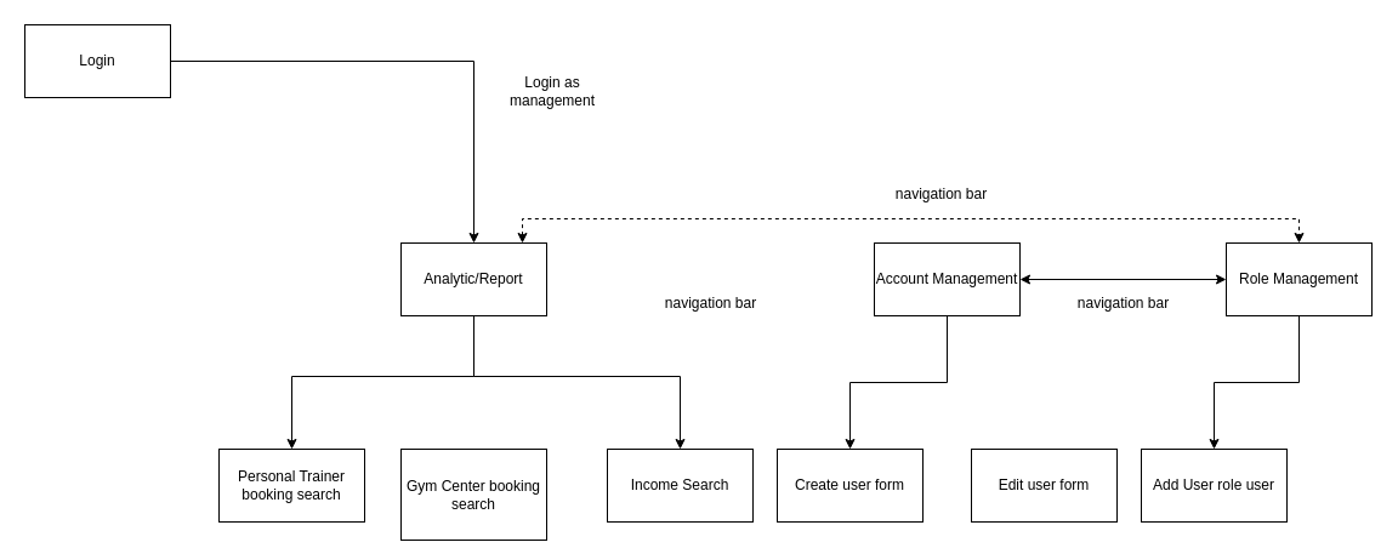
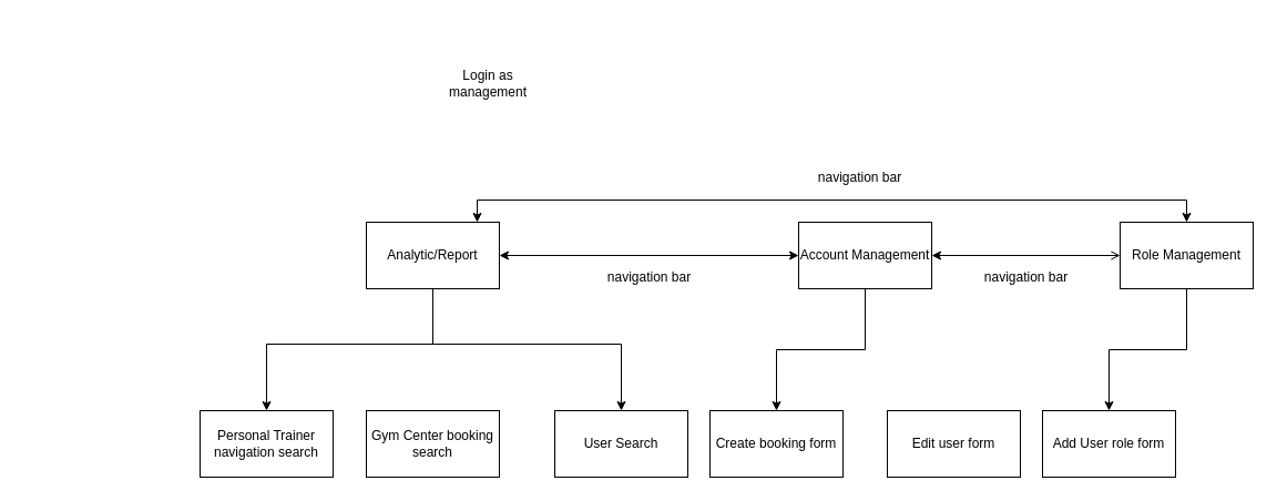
  <mxCell id="0" />
  <mxCell id="1" parent="0" />
- <mxCell id="2" style="edgeStyle=orthogonalEdgeStyle;rounded=0;orthogonalLoop=1;jettySize=auto;html=1;" parent="1" source="3" target="8" edge="1"><mxGeometry relative="1" as="geometry"><Array as="points"><mxPoint x="390" y="50" /></Array></mxGeometry></mxCell>
- <mxCell id="3" value="Login" style="rounded=0;whiteSpace=wrap;html=1;" parent="1" vertex="1"><mxGeometry x="20" y="20" width="120" height="60" as="geometry" /></mxCell>
  <mxCell id="4" style="edgeStyle=orthogonalEdgeStyle;rounded=0;orthogonalLoop=1;jettySize=auto;html=1;" parent="1" source="8" target="9" edge="1"><mxGeometry relative="1" as="geometry"><Array as="points"><mxPoint x="390" y="310" /><mxPoint x="240" y="310" /></Array></mxGeometry></mxCell>
  <mxCell id="5" style="edgeStyle=orthogonalEdgeStyle;rounded=0;orthogonalLoop=1;jettySize=auto;html=1;" parent="1" source="8" target="11" edge="1"><mxGeometry relative="1" as="geometry"><Array as="points"><mxPoint x="390" y="310" /><mxPoint x="560" y="310" /></Array></mxGeometry></mxCell>
- <mxCell id="7" style="edgeStyle=orthogonalEdgeStyle;rounded=0;orthogonalLoop=1;jettySize=auto;html=1;entryX=0.5;entryY=0;entryDx=0;entryDy=0;endArrow=classic;endFill=1;startArrow=classic;startFill=1;dashed=1;" parent="1" source="8" target="19" edge="1"><mxGeometry relative="1" as="geometry"><Array as="points"><mxPoint x="430" y="180" /><mxPoint x="1070" y="180" /></Array></mxGeometry></mxCell>
+ <mxCell id="6" style="rounded=0;orthogonalLoop=1;jettySize=auto;html=1;entryX=0;entryY=0.5;entryDx=0;entryDy=0;startArrow=classic;startFill=1;" parent="1" source="8" target="15" edge="1"><mxGeometry relative="1" as="geometry" /></mxCell>
+ <mxCell id="7" style="edgeStyle=orthogonalEdgeStyle;rounded=0;orthogonalLoop=1;jettySize=auto;html=1;entryX=0.5;entryY=0;entryDx=0;entryDy=0;endArrow=classic;endFill=1;startArrow=classic;startFill=1;" parent="1" source="8" target="19" edge="1"><mxGeometry relative="1" as="geometry"><Array as="points"><mxPoint x="430" y="180" /><mxPoint x="1070" y="180" /></Array></mxGeometry></mxCell>
  <mxCell id="8" value="Analytic/Report" style="rounded=0;whiteSpace=wrap;html=1;" parent="1" vertex="1"><mxGeometry x="330" y="200" width="120" height="60" as="geometry" /></mxCell>
- <mxCell id="9" value="Personal Trainer booking search" style="whiteSpace=wrap;html=1;" parent="1" vertex="1"><mxGeometry x="180" y="370" width="120" height="60" as="geometry" /></mxCell>
- <mxCell id="10" value="Gym Center booking search" style="whiteSpace=wrap;html=1;" parent="1" vertex="1"><mxGeometry x="330" y="370" width="120" height="75" as="geometry" /></mxCell>
- <mxCell id="11" value="Income Search" style="whiteSpace=wrap;html=1;" parent="1" vertex="1"><mxGeometry x="500" y="370" width="120" height="60" as="geometry" /></mxCell>
- <mxCell id="12" value="Login as management" style="text;html=1;strokeColor=none;fillColor=none;align=center;verticalAlign=middle;whiteSpace=wrap;rounded=0;" parent="1" vertex="1"><mxGeometry x="425" y="60" width="60" height="30" as="geometry" /></mxCell>
+ <mxCell id="9" value="Personal Trainer navigation search" style="whiteSpace=wrap;html=1;" parent="1" vertex="1"><mxGeometry x="180" y="370" width="120" height="60" as="geometry" /></mxCell>
+ <mxCell id="10" value="Gym Center booking search" style="whiteSpace=wrap;html=1;" parent="1" vertex="1"><mxGeometry x="330" y="370" width="120" height="60" as="geometry" /></mxCell>
+ <mxCell id="11" value="User Search" style="whiteSpace=wrap;html=1;" parent="1" vertex="1"><mxGeometry x="500" y="370" width="120" height="60" as="geometry" /></mxCell>
+ <mxCell id="12" value="Login as management" style="text;html=1;strokeColor=none;fillColor=none;align=center;verticalAlign=middle;whiteSpace=wrap;rounded=0;" parent="1" vertex="1"><mxGeometry x="410" y="60" width="60" height="30" as="geometry" /></mxCell>
  <mxCell id="13" style="edgeStyle=orthogonalEdgeStyle;rounded=0;orthogonalLoop=1;jettySize=auto;html=1;" parent="1" source="15" target="16" edge="1"><mxGeometry relative="1" as="geometry" /></mxCell>
- <mxCell id="14" style="edgeStyle=none;rounded=0;orthogonalLoop=1;jettySize=auto;html=1;entryX=0;entryY=0.5;entryDx=0;entryDy=0;startArrow=classic;startFill=1;endArrow=classic;endFill=1;" parent="1" source="15" target="19" edge="1"><mxGeometry relative="1" as="geometry" /></mxCell>
+ <mxCell id="14" style="edgeStyle=none;rounded=0;orthogonalLoop=1;jettySize=auto;html=1;entryX=0;entryY=0.5;entryDx=0;entryDy=0;startArrow=classic;startFill=1;endArrow=open;endFill=1;" parent="1" source="15" target="19" edge="1"><mxGeometry relative="1" as="geometry" /></mxCell>
  <mxCell id="15" value="Account Management" style="whiteSpace=wrap;html=1;" parent="1" vertex="1"><mxGeometry x="720" y="200" width="120" height="60" as="geometry" /></mxCell>
- <mxCell id="16" value="Create user form" style="whiteSpace=wrap;html=1;" parent="1" vertex="1"><mxGeometry x="640" y="370" width="120" height="60" as="geometry" /></mxCell>
+ <mxCell id="16" value="Create booking form" style="whiteSpace=wrap;html=1;" parent="1" vertex="1"><mxGeometry x="640" y="370" width="120" height="60" as="geometry" /></mxCell>
  <mxCell id="17" value="Edit user form" style="whiteSpace=wrap;html=1;" parent="1" vertex="1"><mxGeometry x="800" y="370" width="120" height="60" as="geometry" /></mxCell>
  <mxCell id="18" style="edgeStyle=orthogonalEdgeStyle;rounded=0;orthogonalLoop=1;jettySize=auto;html=1;entryX=0.5;entryY=0;entryDx=0;entryDy=0;" parent="1" source="19" target="20" edge="1"><mxGeometry relative="1" as="geometry" /></mxCell>
  <mxCell id="19" value="Role Management" style="whiteSpace=wrap;html=1;" parent="1" vertex="1"><mxGeometry x="1010" y="200" width="120" height="60" as="geometry" /></mxCell>
- <mxCell id="20" value="Add User role user" style="whiteSpace=wrap;html=1;" parent="1" vertex="1"><mxGeometry x="940" y="370" width="120" height="60" as="geometry" /></mxCell>
+ <mxCell id="20" value="Add User role form" style="whiteSpace=wrap;html=1;" parent="1" vertex="1"><mxGeometry x="940" y="370" width="120" height="60" as="geometry" /></mxCell>
  <mxCell id="21" value="navigation bar" style="text;html=1;align=center;verticalAlign=middle;resizable=0;points=[];autosize=1;strokeColor=none;fillColor=none;" parent="1" vertex="1"><mxGeometry x="540" y="240" width="90" height="20" as="geometry" /></mxCell>
  <mxCell id="22" value="navigation bar" style="text;html=1;align=center;verticalAlign=middle;resizable=0;points=[];autosize=1;strokeColor=none;fillColor=none;" parent="1" vertex="1"><mxGeometry x="730" y="150" width="90" height="20" as="geometry" /></mxCell>
  <mxCell id="23" value="navigation bar" style="text;html=1;align=center;verticalAlign=middle;resizable=0;points=[];autosize=1;strokeColor=none;fillColor=none;" parent="1" vertex="1"><mxGeometry x="880" y="240" width="90" height="20" as="geometry" /></mxCell>
